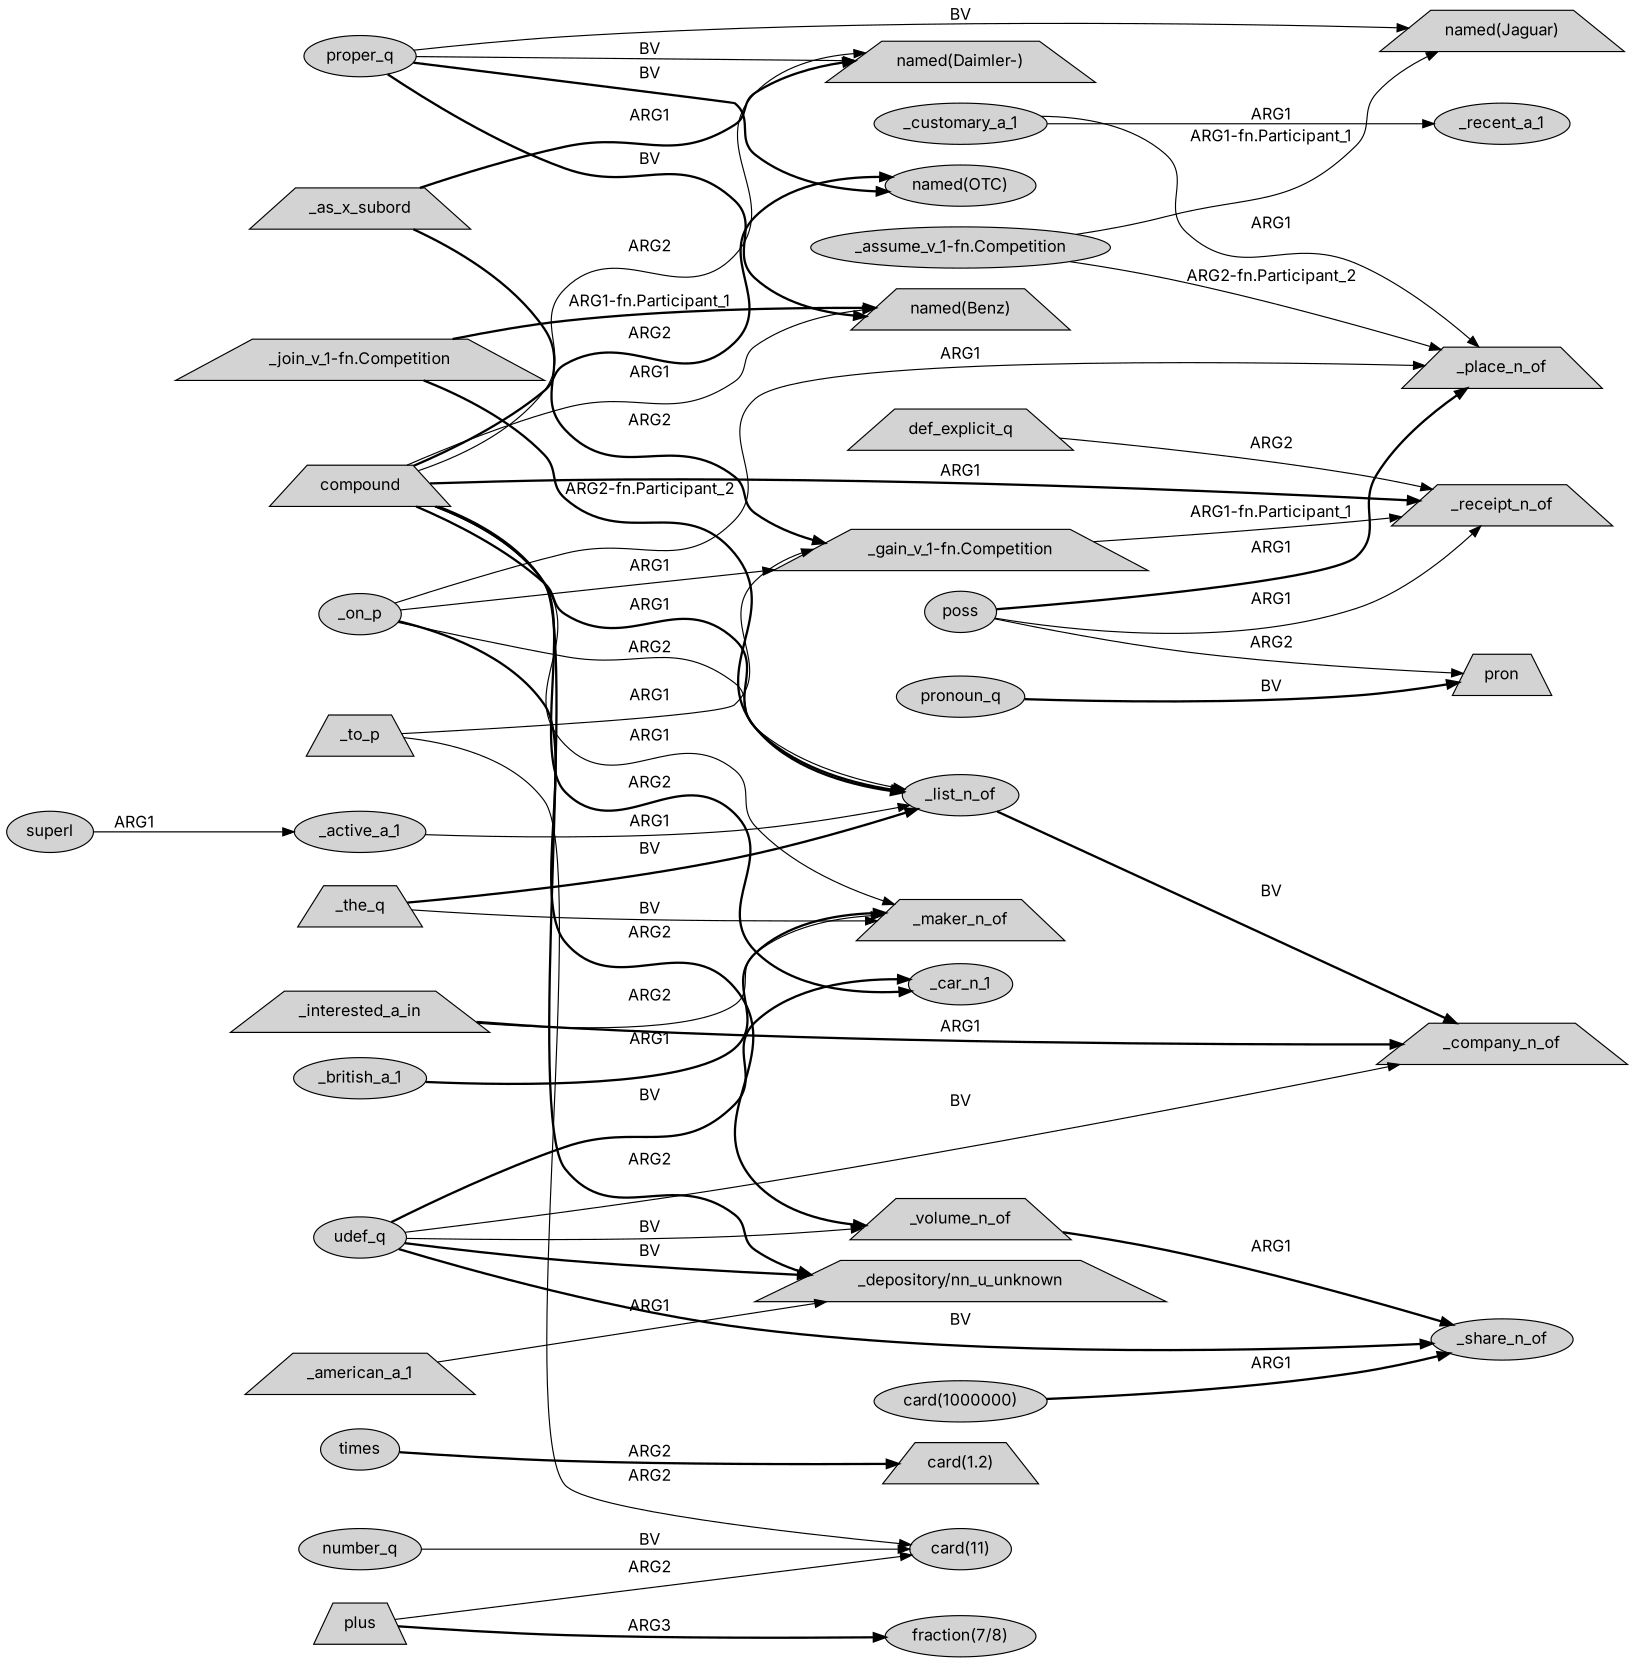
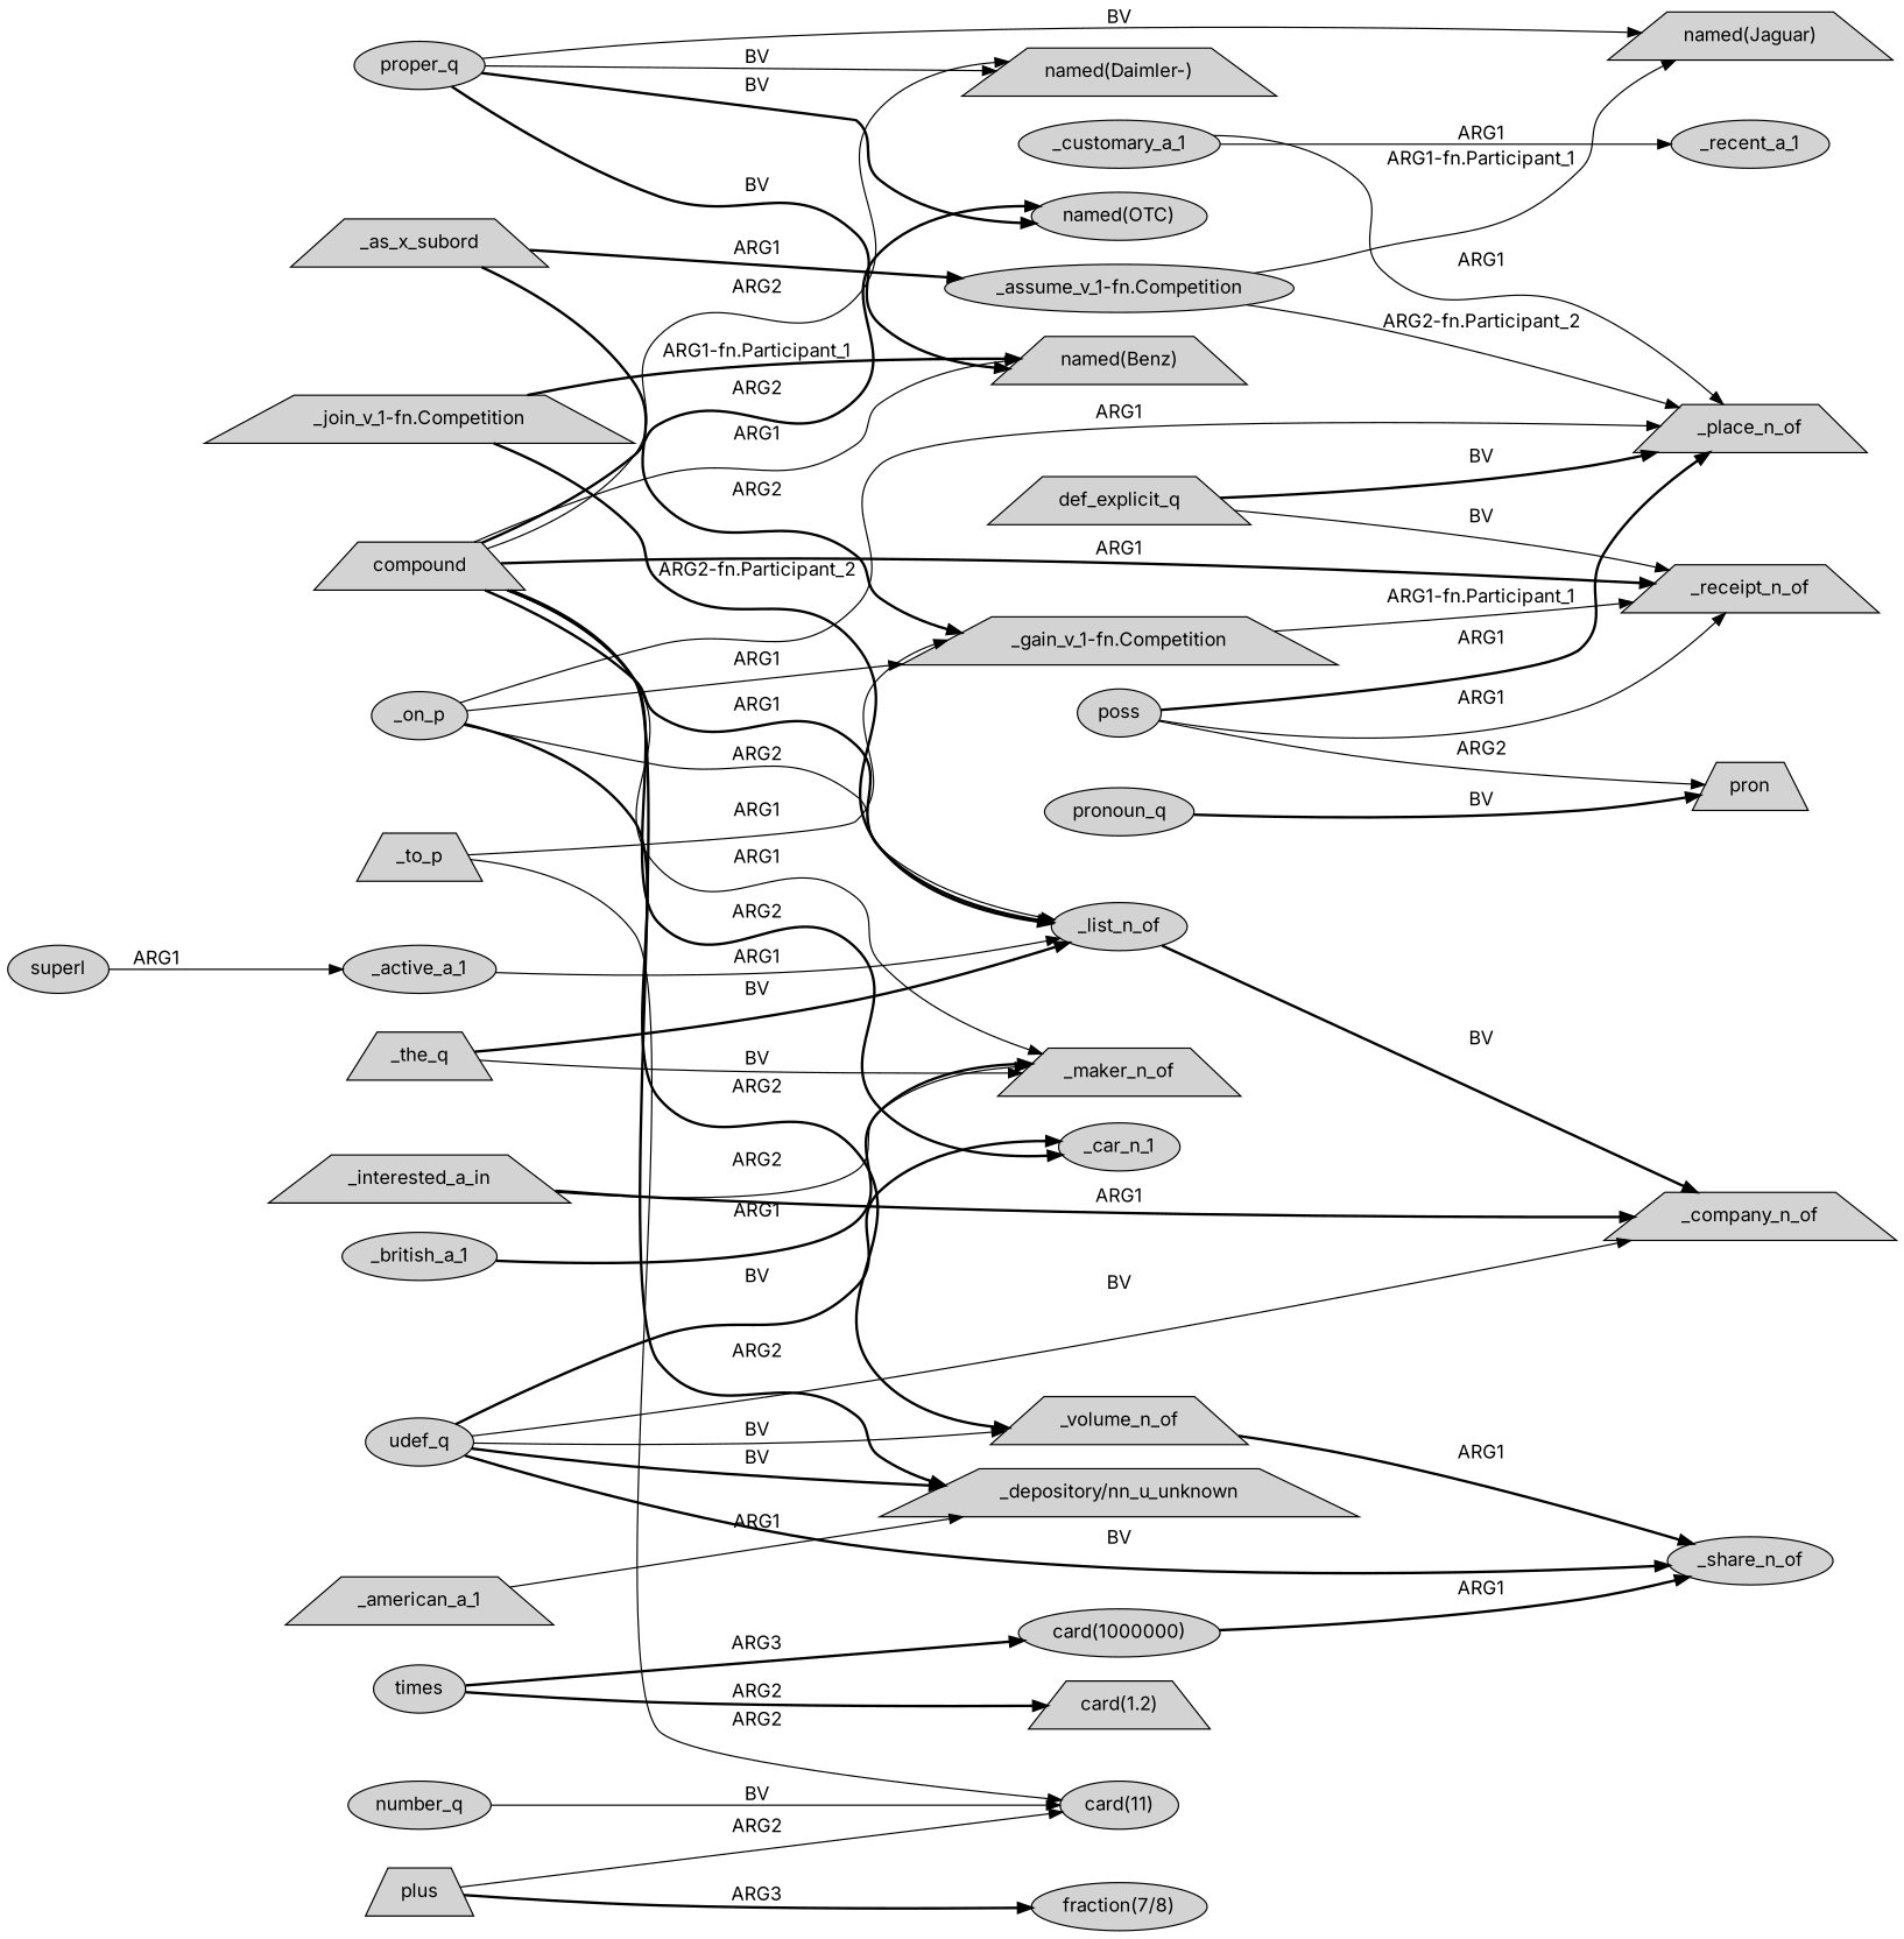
  digraph {
    fontname=Inter
    rankdir=LR
    node [fontname=Inter shape=trapezium style=filled]
    edge [fontname=Inter style=bold]
    poss [shape=ellipse]
    _place_n_of
    _receipt_n_of
    pron
    _british_a_1 [shape=ellipse]
    _maker_n_of
    "_join_v_1-fn.Competition"
    "named(Benz)"
    _list_n_of [shape=ellipse]
    _company_n_of
    _active_a_1 [shape=ellipse]
    compound
    "_depository/nn_u_unknown"
    "named(OTC)" [shape=ellipse]
    _car_n_1 [shape=ellipse]
    "named(Daimler-)"
    times [shape=ellipse]
    "card(1.2)"
    "card(1000000)" [shape=ellipse]
    _share_n_of [shape=ellipse]
    udef_q [shape=ellipse]
    _volume_n_of
    _as_x_subord
    "_gain_v_1-fn.Competition"
    "_assume_v_1-fn.Competition" [shape=ellipse]
    "named(Jaguar)"
    _american_a_1
    _on_p [shape=ellipse]
    _to_p
    "card(11)" [shape=ellipse]
    plus
    "fraction(7/8)" [shape=ellipse]
    pronoun_q [shape=ellipse]
    _recent_a_1 [shape=ellipse]
    _customary_a_1 [shape=ellipse]
    superl [shape=ellipse]
    proper_q [shape=ellipse]
    _interested_a_in
    def_explicit_q
    _the_q
    number_q [shape=ellipse]
    poss -> _place_n_of [label=ARG1]
    poss -> _receipt_n_of [label=ARG1 style=solid]
    poss -> pron [label=ARG2 style=solid]
    _british_a_1 -> _maker_n_of [label=ARG1]
    "_join_v_1-fn.Competition" -> "named(Benz)" [label="ARG1-fn.Participant_1"]
    "_join_v_1-fn.Competition" -> _list_n_of [label="ARG2-fn.Participant_2"]
    _list_n_of -> _company_n_of [label=BV]
    _active_a_1 -> _list_n_of [label=ARG1 style=solid]
    compound -> _receipt_n_of [label=ARG1]
    compound -> _maker_n_of [label=ARG1 style=solid]
    compound -> "named(Benz)" [label=ARG1 style=solid]
    compound -> _list_n_of [label=ARG1]
    compound -> "_depository/nn_u_unknown" [label=ARG2]
    compound -> "named(OTC)" [label=ARG2]
    compound -> _car_n_1 [label=ARG2]
    compound -> "named(Daimler-)" [label=ARG2 style=solid]
    times -> "card(1.2)" [label=ARG2]
+   times -> "card(1000000)" [label=ARG3]
    "card(1000000)" -> _share_n_of [label=ARG1]
    udef_q -> _company_n_of [label=BV style=solid]
    udef_q -> "_depository/nn_u_unknown" [label=BV]
    udef_q -> _car_n_1 [label=BV]
    udef_q -> _share_n_of [label=BV]
    udef_q -> _volume_n_of [label=BV style=solid]
    _volume_n_of -> _share_n_of [label=ARG1]
    _as_x_subord -> "_gain_v_1-fn.Competition" [label=ARG2]
-   _as_x_subord -> "named(Daimler-)" [label=ARG1]
+   _as_x_subord -> "_assume_v_1-fn.Competition" [label=ARG1]
    "_gain_v_1-fn.Competition" -> _receipt_n_of [label="ARG1-fn.Participant_1" style=solid]
    "_assume_v_1-fn.Competition" -> _place_n_of [label="ARG2-fn.Participant_2" style=solid]
    "_assume_v_1-fn.Competition" -> "named(Jaguar)" [label="ARG1-fn.Participant_1" style=solid]
    _american_a_1 -> "_depository/nn_u_unknown" [label=ARG1 style=solid]
    _on_p -> _place_n_of [label=ARG1 style=solid]
    _on_p -> _list_n_of [label=ARG2 style=solid]
    _on_p -> _volume_n_of [label=ARG2]
    _on_p -> "_gain_v_1-fn.Competition" [label=ARG1 style=solid]
    _to_p -> "_gain_v_1-fn.Competition" [label=ARG1 style=solid]
    _to_p -> "card(11)" [label=ARG2 style=solid]
    plus -> "card(11)" [label=ARG2 style=solid]
    plus -> "fraction(7/8)" [label=ARG3]
    pronoun_q -> pron [label=BV]
    _customary_a_1 -> _place_n_of [label=ARG1 style=solid]
    _customary_a_1 -> _recent_a_1 [label=ARG1 style=solid]
    superl -> _active_a_1 [label=ARG1 style=solid]
    proper_q -> "named(Benz)" [label=BV]
    proper_q -> "named(OTC)" [label=BV]
    proper_q -> "named(Daimler-)" [label=BV style=solid]
    proper_q -> "named(Jaguar)" [label=BV style=solid]
    _interested_a_in -> _maker_n_of [label=ARG2 style=solid]
    _interested_a_in -> _company_n_of [label=ARG1]
-   def_explicit_q -> _receipt_n_of [label=ARG2 style=solid]
+   def_explicit_q -> _place_n_of [label=BV]
+   def_explicit_q -> _receipt_n_of [label=BV style=solid]
    _the_q -> _maker_n_of [label=BV style=solid]
    _the_q -> _list_n_of [label=BV]
    number_q -> "card(11)" [label=BV style=solid]
  }
